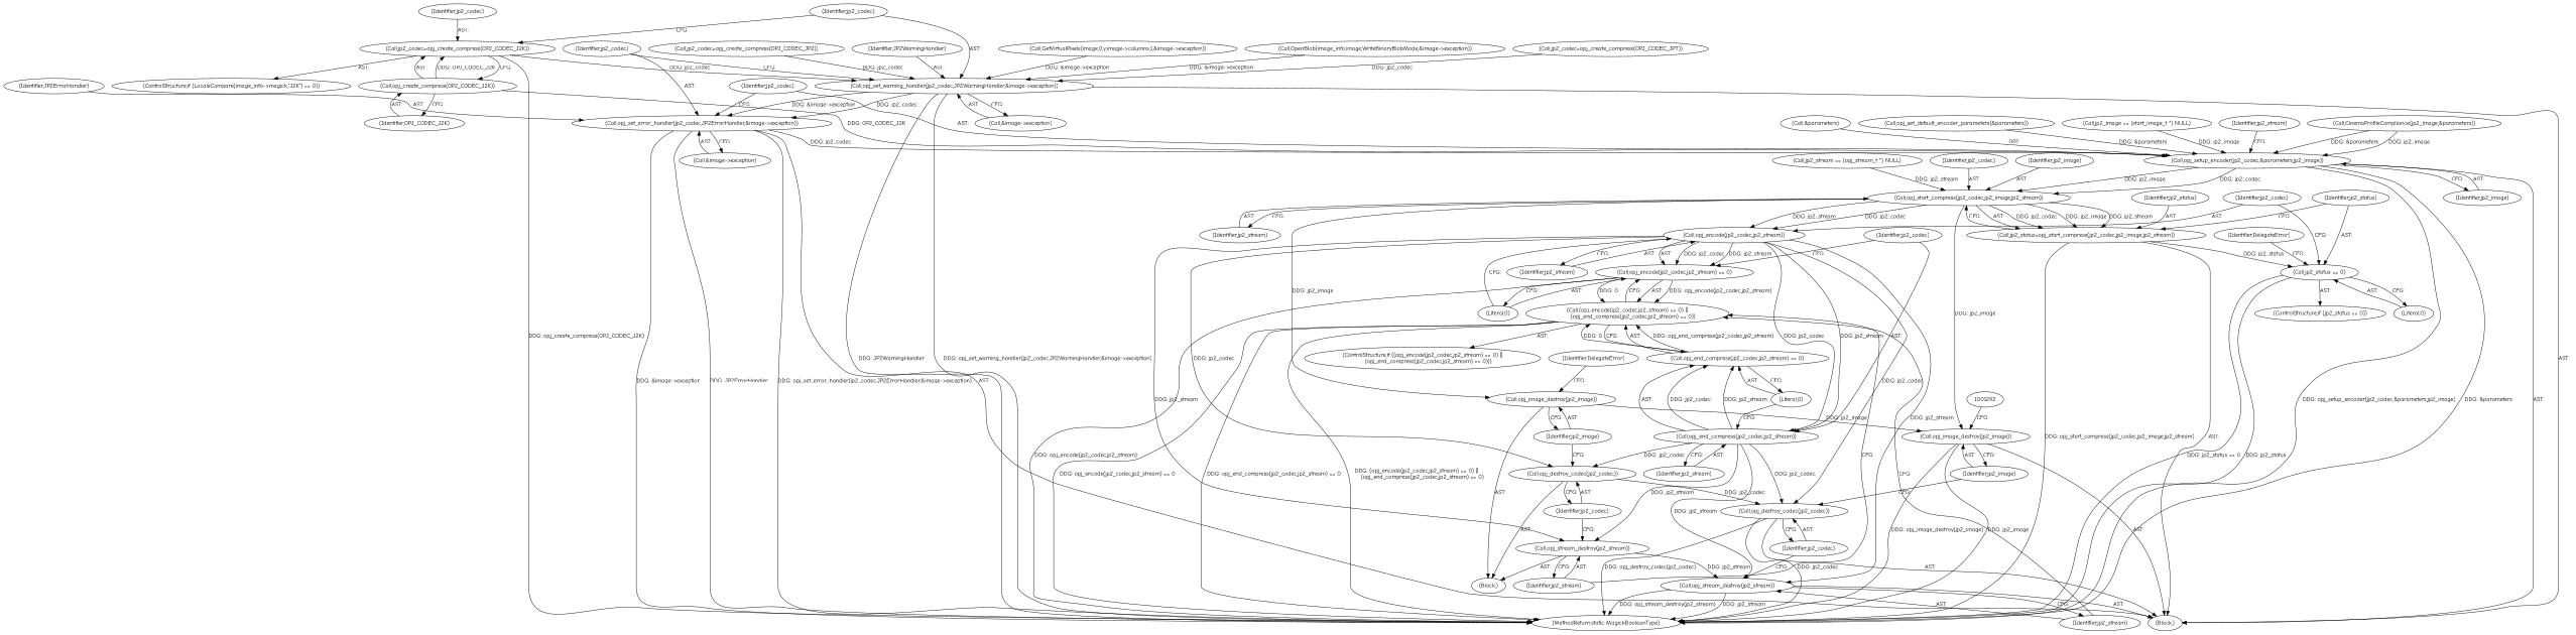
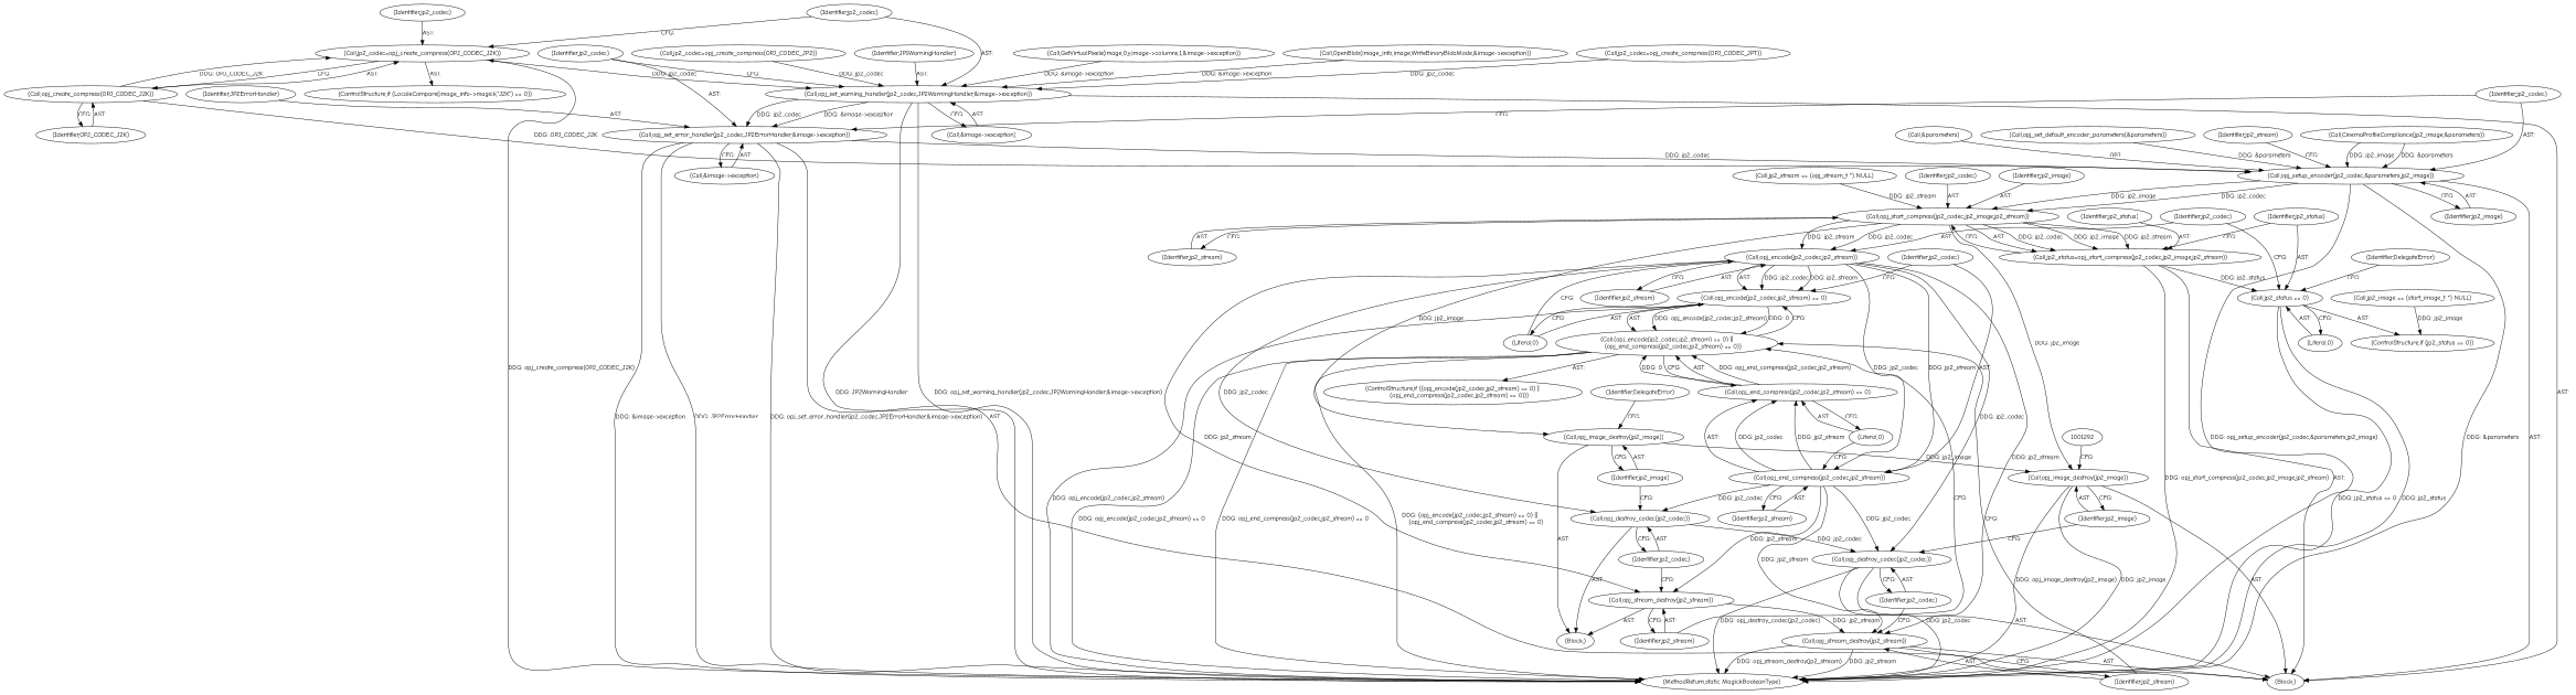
  digraph {
    fontname="Comic Neue"
    node [fontname="Comic Neue"]
    edge [fontname="Comic Neue"]
    n1 [label="(Call,jp2_codec=opj_create_compress(OPJ_CODEC_J2K))"]
    n2 [label="(Call,opj_create_compress(OPJ_CODEC_J2K))"]
    n3 [label="(Call,opj_set_warning_handler(jp2_codec,JP2WarningHandler,&image->exception))"]
    n4 [label="(MethodReturn,static MagickBooleanType)"]
    n5 [label="(ControlStructure,if (LocaleCompare(image_info->magick,\"J2K\") == 0))"]
    n6 [label="(Identifier,OPJ_CODEC_J2K)"]
    n7 [label="(Call,opj_setup_encoder(jp2_codec,&parameters,jp2_image))"]
    n8 [label="(Call,opj_set_error_handler(jp2_codec,JP2ErrorHandler,&image->exception))"]
    n9 [label="(Block,)"]
    n10 [label="(Call,&image->exception)"]
    n11 [label="(Call,&image->exception)"]
    n12 [label="(Call,opj_start_compress(jp2_codec,jp2_image,jp2_stream))"]
    n13 [label="(Identifier,jp2_image)"]
    n14 [label="(Call,jp2_status=opj_start_compress(jp2_codec,jp2_image,jp2_stream))"]
    n15 [label="(Call,opj_encode(jp2_codec,jp2_stream))"]
    n16 [label="(Call,opj_image_destroy(jp2_image))"]
    n17 [label="(Call,opj_image_destroy(jp2_image))"]
    n18 [label="(Identifier,jp2_stream)"]
    n19 [label="(Call,jp2_status == 0)"]
    n20 [label="(Call,opj_encode(jp2_codec,jp2_stream) == 0)"]
    n21 [label="(Call,opj_end_compress(jp2_codec,jp2_stream))"]
    n22 [label="(Call,opj_stream_destroy(jp2_stream))"]
    n23 [label="(Call,opj_stream_destroy(jp2_stream))"]
    n24 [label="(Call,opj_destroy_codec(jp2_codec))"]
    n25 [label="(Call,opj_destroy_codec(jp2_codec))"]
    n26 [label="(Identifier,jp2_stream)"]
    n27 [label="(Block,)"]
    n28 [label="(Identifier,jp2_image)"]
    n29 [label="(Identifier,jp2_image)"]
    n30 [label="(ControlStructure,if (jp2_status == 0))"]
    n31 [label="(Literal,0)"]
    n32 [label="(Call,(opj_encode(jp2_codec,jp2_stream) == 0) ||\n      (opj_end_compress(jp2_codec,jp2_stream) == 0))"]
    n33 [label="(Literal,0)"]
    n34 [label="(Call,opj_end_compress(jp2_codec,jp2_stream) == 0)"]
    n35 [label="(Identifier,jp2_stream)"]
    n36 [label="(Identifier,jp2_stream)"]
    n37 [label="(Identifier,jp2_stream)"]
    n38 [label="(Identifier,jp2_codec)"]
    n39 [label="(Identifier,jp2_codec)"]
    n40 [label="(ControlStructure,if ((opj_encode(jp2_codec,jp2_stream) == 0) ||\n      (opj_end_compress(jp2_codec,jp2_stream) == 0)))"]
    n41 [label="(Literal,0)"]
    n42 [label="(Identifier,jp2_codec)"]
    n43 [label="(Call,GetVirtualPixels(image,0,y,image->columns,1,&image->exception))"]
    n44 [label="(Identifier,jp2_codec)"]
    n45 [label="(Call,OpenBlob(image_info,image,WriteBinaryBlobMode,&image->exception))"]
    n46 [label="(Identifier,jp2_codec)"]
    n47 [label="(Identifier,jp2_status)"]
    n48 [label="(Call,jp2_codec=opj_create_compress(OPJ_CODEC_JPT))"]
    n49 [label="(Identifier,jp2_codec)"]
    n50 [label="(Identifier,jp2_codec)"]
    n51 [label="(Identifier,jp2_codec)"]
    n52 [label="(Call,jp2_codec=opj_create_compress(OPJ_CODEC_JP2))"]
    n53 [label="(Identifier,jp2_codec)"]
    n54 [label="(Call,&parameters)"]
    n55 [label="(Call,opj_set_default_encoder_parameters(&parameters))"]
    n56 [label="(Identifier,jp2_image)"]
-   n57 [label="(Identifier,JP2WarningHandler)"]
+   n57 [label="(Identifier,JP1WarningHandler)"]
    n58 [label="(Call,jp2_image == (start_image_t *) NULL)"]
    n59 [label="(Identifier,jp2_stream)"]
    n60 [label="(Call,CinemaProfileCompliance(jp2_image,&parameters))"]
    n61 [label="(Identifier,DelegateError)"]
    n62 [label="(Identifier,jp2_status)"]
    n63 [label="(Identifier,DelegateError)"]
    n64 [label="(Identifier,JP2ErrorHandler)"]
    n65 [label="(Call,jp2_stream == (opj_stream_t *) NULL)"]
    1001292
    n1 -> n2 [label="CFG: "]
    n1 -> n3 [label="DDG: jp2_codec"]
-   n1 -> n4 [label="DDG: opj_create_compress(OPJ_CODEC_J2K)"]
+   n4 -> n1 [label="DDG: opj_create_compress(OPJ_CODEC_J2K)"]
    n1 -> n5 [label="AST: "]
    n2 -> n1 [label="AST: "]
    n2 -> n1 [label="DDG: OPJ_CODEC_J2K"]
    n2 -> n6 [label="CFG: "]
    n2 -> n7 [label="DDG: OPJ_CODEC_J2K"]
    n3 -> n4 [label="DDG: JP2WarningHandler"]
    n3 -> n4 [label="DDG: opj_set_warning_handler(jp2_codec,JP2WarningHandler,&image->exception)"]
    n3 -> n8 [label="DDG: jp2_codec"]
    n3 -> n8 [label="DDG: &image->exception"]
    n3 -> n9 [label="AST: "]
    n3 -> n10 [label="CFG: "]
    n6 -> n2 [label="AST: "]
    n7 -> n4 [label="DDG: opj_setup_encoder(jp2_codec,&parameters,jp2_image)"]
    n7 -> n4 [label="DDG: &parameters"]
    n7 -> n9 [label="AST: "]
    n7 -> n12 [label="DDG: jp2_codec"]
    n7 -> n12 [label="DDG: jp2_image"]
    n7 -> n13 [label="CFG: "]
    n8 -> n4 [label="DDG: opj_set_error_handler(jp2_codec,JP2ErrorHandler,&image->exception)"]
    n8 -> n4 [label="DDG: &image->exception"]
    n8 -> n4 [label="DDG: JP2ErrorHandler"]
    n8 -> n7 [label="DDG: jp2_codec"]
    n8 -> n9 [label="AST: "]
    n8 -> n11 [label="CFG: "]
    n10 -> n3 [label="AST: "]
    n11 -> n8 [label="AST: "]
    n12 -> n14 [label="AST: "]
    n12 -> n14 [label="DDG: jp2_codec"]
    n12 -> n14 [label="DDG: jp2_image"]
    n12 -> n14 [label="DDG: jp2_stream"]
    n12 -> n15 [label="DDG: jp2_codec"]
    n12 -> n15 [label="DDG: jp2_stream"]
    n12 -> n16 [label="DDG: jp2_image"]
    n12 -> n17 [label="DDG: jp2_image"]
    n12 -> n18 [label="CFG: "]
    n13 -> n7 [label="AST: "]
    n14 -> n4 [label="DDG: opj_start_compress(jp2_codec,jp2_image,jp2_stream)"]
    n14 -> n9 [label="AST: "]
    n14 -> n12 [label="CFG: "]
    n14 -> n19 [label="DDG: jp2_status"]
    n15 -> n20 [label="AST: "]
    n15 -> n20 [label="DDG: jp2_codec"]
    n15 -> n20 [label="DDG: jp2_stream"]
    n15 -> n21 [label="DDG: jp2_codec"]
    n15 -> n21 [label="DDG: jp2_stream"]
    n15 -> n22 [label="DDG: jp2_stream"]
    n15 -> n23 [label="DDG: jp2_stream"]
    n15 -> n24 [label="DDG: jp2_codec"]
    n15 -> n25 [label="DDG: jp2_codec"]
    n15 -> n26 [label="CFG: "]
    n16 -> n17 [label="DDG: jp2_image"]
    n16 -> n27 [label="AST: "]
    n16 -> n28 [label="CFG: "]
    n17 -> n4 [label="DDG: jp2_image"]
    n17 -> n4 [label="DDG: opj_image_destroy(jp2_image)"]
    n17 -> n9 [label="AST: "]
    n17 -> n29 [label="CFG: "]
    n18 -> n12 [label="AST: "]
    n19 -> n4 [label="DDG: jp2_status"]
    n19 -> n4 [label="DDG: jp2_status == 0"]
    n19 -> n30 [label="AST: "]
    n19 -> n31 [label="CFG: "]
    n20 -> n4 [label="DDG: opj_encode(jp2_codec,jp2_stream)"]
    n20 -> n32 [label="AST: "]
    n20 -> n32 [label="DDG: opj_encode(jp2_codec,jp2_stream)"]
    n20 -> n32 [label="DDG: 0"]
    n20 -> n33 [label="CFG: "]
    n21 -> n22 [label="DDG: jp2_stream"]
    n21 -> n23 [label="DDG: jp2_stream"]
    n21 -> n24 [label="DDG: jp2_codec"]
    n21 -> n25 [label="DDG: jp2_codec"]
    n21 -> n34 [label="AST: "]
    n21 -> n34 [label="DDG: jp2_codec"]
    n21 -> n34 [label="DDG: jp2_stream"]
    n21 -> n35 [label="CFG: "]
    n22 -> n23 [label="DDG: jp2_stream"]
    n22 -> n27 [label="AST: "]
    n22 -> n36 [label="CFG: "]
    n23 -> n4 [label="DDG: jp2_stream"]
    n23 -> n4 [label="DDG: opj_stream_destroy(jp2_stream)"]
    n23 -> n9 [label="AST: "]
    n23 -> n37 [label="CFG: "]
    n24 -> n25 [label="DDG: jp2_codec"]
    n24 -> n27 [label="AST: "]
    n24 -> n38 [label="CFG: "]
    n25 -> n4 [label="DDG: jp2_codec"]
    n25 -> n4 [label="DDG: opj_destroy_codec(jp2_codec)"]
    n25 -> n9 [label="AST: "]
    n25 -> n39 [label="CFG: "]
    n26 -> n15 [label="AST: "]
    n28 -> n16 [label="AST: "]
    n28 -> n24 [label="CFG: "]
    n29 -> n17 [label="AST: "]
    n29 -> n25 [label="CFG: "]
    n31 -> n19 [label="AST: "]
    n32 -> n4 [label="DDG: opj_encode(jp2_codec,jp2_stream) == 0"]
    n32 -> n4 [label="DDG: opj_end_compress(jp2_codec,jp2_stream) == 0"]
    n32 -> n4 [label="DDG: (opj_encode(jp2_codec,jp2_stream) == 0) ||\n      (opj_end_compress(jp2_codec,jp2_stream) == 0)"]
    n32 -> n20 [label="CFG: "]
    n32 -> n34 [label="CFG: "]
    n32 -> n40 [label="AST: "]
    n33 -> n15 [label="CFG: "]
    n33 -> n20 [label="AST: "]
    n34 -> n32 [label="AST: "]
    n34 -> n32 [label="DDG: opj_end_compress(jp2_codec,jp2_stream)"]
    n34 -> n32 [label="DDG: 0"]
    n34 -> n41 [label="CFG: "]
    n35 -> n21 [label="AST: "]
    n36 -> n22 [label="AST: "]
    n36 -> n32 [label="CFG: "]
    n37 -> n23 [label="AST: "]
    n37 -> n32 [label="CFG: "]
    n38 -> n22 [label="CFG: "]
    n38 -> n24 [label="AST: "]
    n39 -> n23 [label="CFG: "]
    n39 -> n25 [label="AST: "]
    n41 -> n21 [label="CFG: "]
    n41 -> n34 [label="AST: "]
    n42 -> n1 [label="CFG: "]
    n42 -> n3 [label="AST: "]
    n43 -> n3 [label="DDG: &image->exception"]
    n44 -> n20 [label="CFG: "]
    n44 -> n21 [label="AST: "]
    n45 -> n3 [label="DDG: &image->exception"]
    n46 -> n7 [label="AST: "]
    n46 -> n8 [label="CFG: "]
    n47 -> n14 [label="CFG: "]
    n47 -> n19 [label="AST: "]
    n48 -> n3 [label="DDG: jp2_codec"]
    n49 -> n15 [label="AST: "]
    n49 -> n19 [label="CFG: "]
    n50 -> n12 [label="AST: "]
    n51 -> n3 [label="CFG: "]
    n51 -> n8 [label="AST: "]
    n52 -> n3 [label="DDG: jp2_codec"]
    n53 -> n1 [label="AST: "]
    n54 -> n7 [label="OPJ: "]
    n55 -> n7 [label="DDG: &parameters"]
    n56 -> n12 [label="AST: "]
    n57 -> n3 [label="AST: "]
-   n58 -> n7 [label="DDG: jp2_image"]
+   n58 -> n30 [label="DDG: jp2_image"]
    n59 -> n7 [label="CFG: "]
    n60 -> n7 [label="DDG: &parameters"]
    n60 -> n7 [label="DDG: jp2_image"]
    n61 -> n16 [label="CFG: "]
    n62 -> n14 [label="AST: "]
    n63 -> n19 [label="CFG: "]
    n64 -> n8 [label="AST: "]
    n65 -> n12 [label="DDG: jp2_stream"]
    1001292 -> n17 [label="CFG: "]
  }
